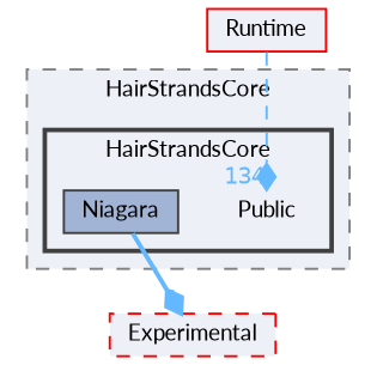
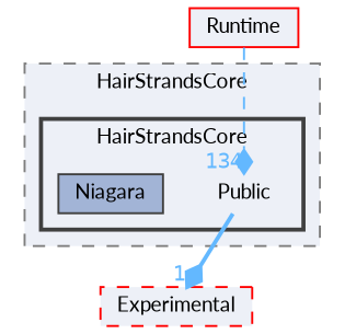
  digraph {
    compound=true
    fontname=Lato
    node [fontname=Lato fontsize=10 shape=box color=red fillcolor="#edf0f7" style=filled]
    edge [arrowhead=diamond color=steelblue1 fontcolor=steelblue1 fontname=Lato fontsize=10 labeldistance=1.5 labelfontname=Helvetica labelfontsize=10]
    n1 [height=0.2 label=Public shape=plaintext width=0.4 color="" fillcolor="" style=""]
    n2 [color=grey25 fillcolor="#a2b4d6" height=0.2 label=Niagara width=0.4]
    n3 [height=0.2 label=Experimental style="filled,dashed" width=0.4]
    n4 [height=0.2 label=Runtime width=0.4]
    subgraph cluster_1 {
      bgcolor="#edf0f7"
      fontsize=10
      label=HairStrandsCore
      pencolor=grey50
      style="filled,dashed"
      subgraph cluster_2 {
        bgcolor="#edf0f7"
        fontsize=10
        label=HairStrandsCore
        pencolor=grey25
        style="filled,bold"
        n1
        n2
      }
    }
-   n2 -> n3 [headlabel=1 style=bold]
+   n1 -> n3 [headlabel=1 style=bold]
    n4 -> n1 [headlabel=134 style=dashed]
  }
